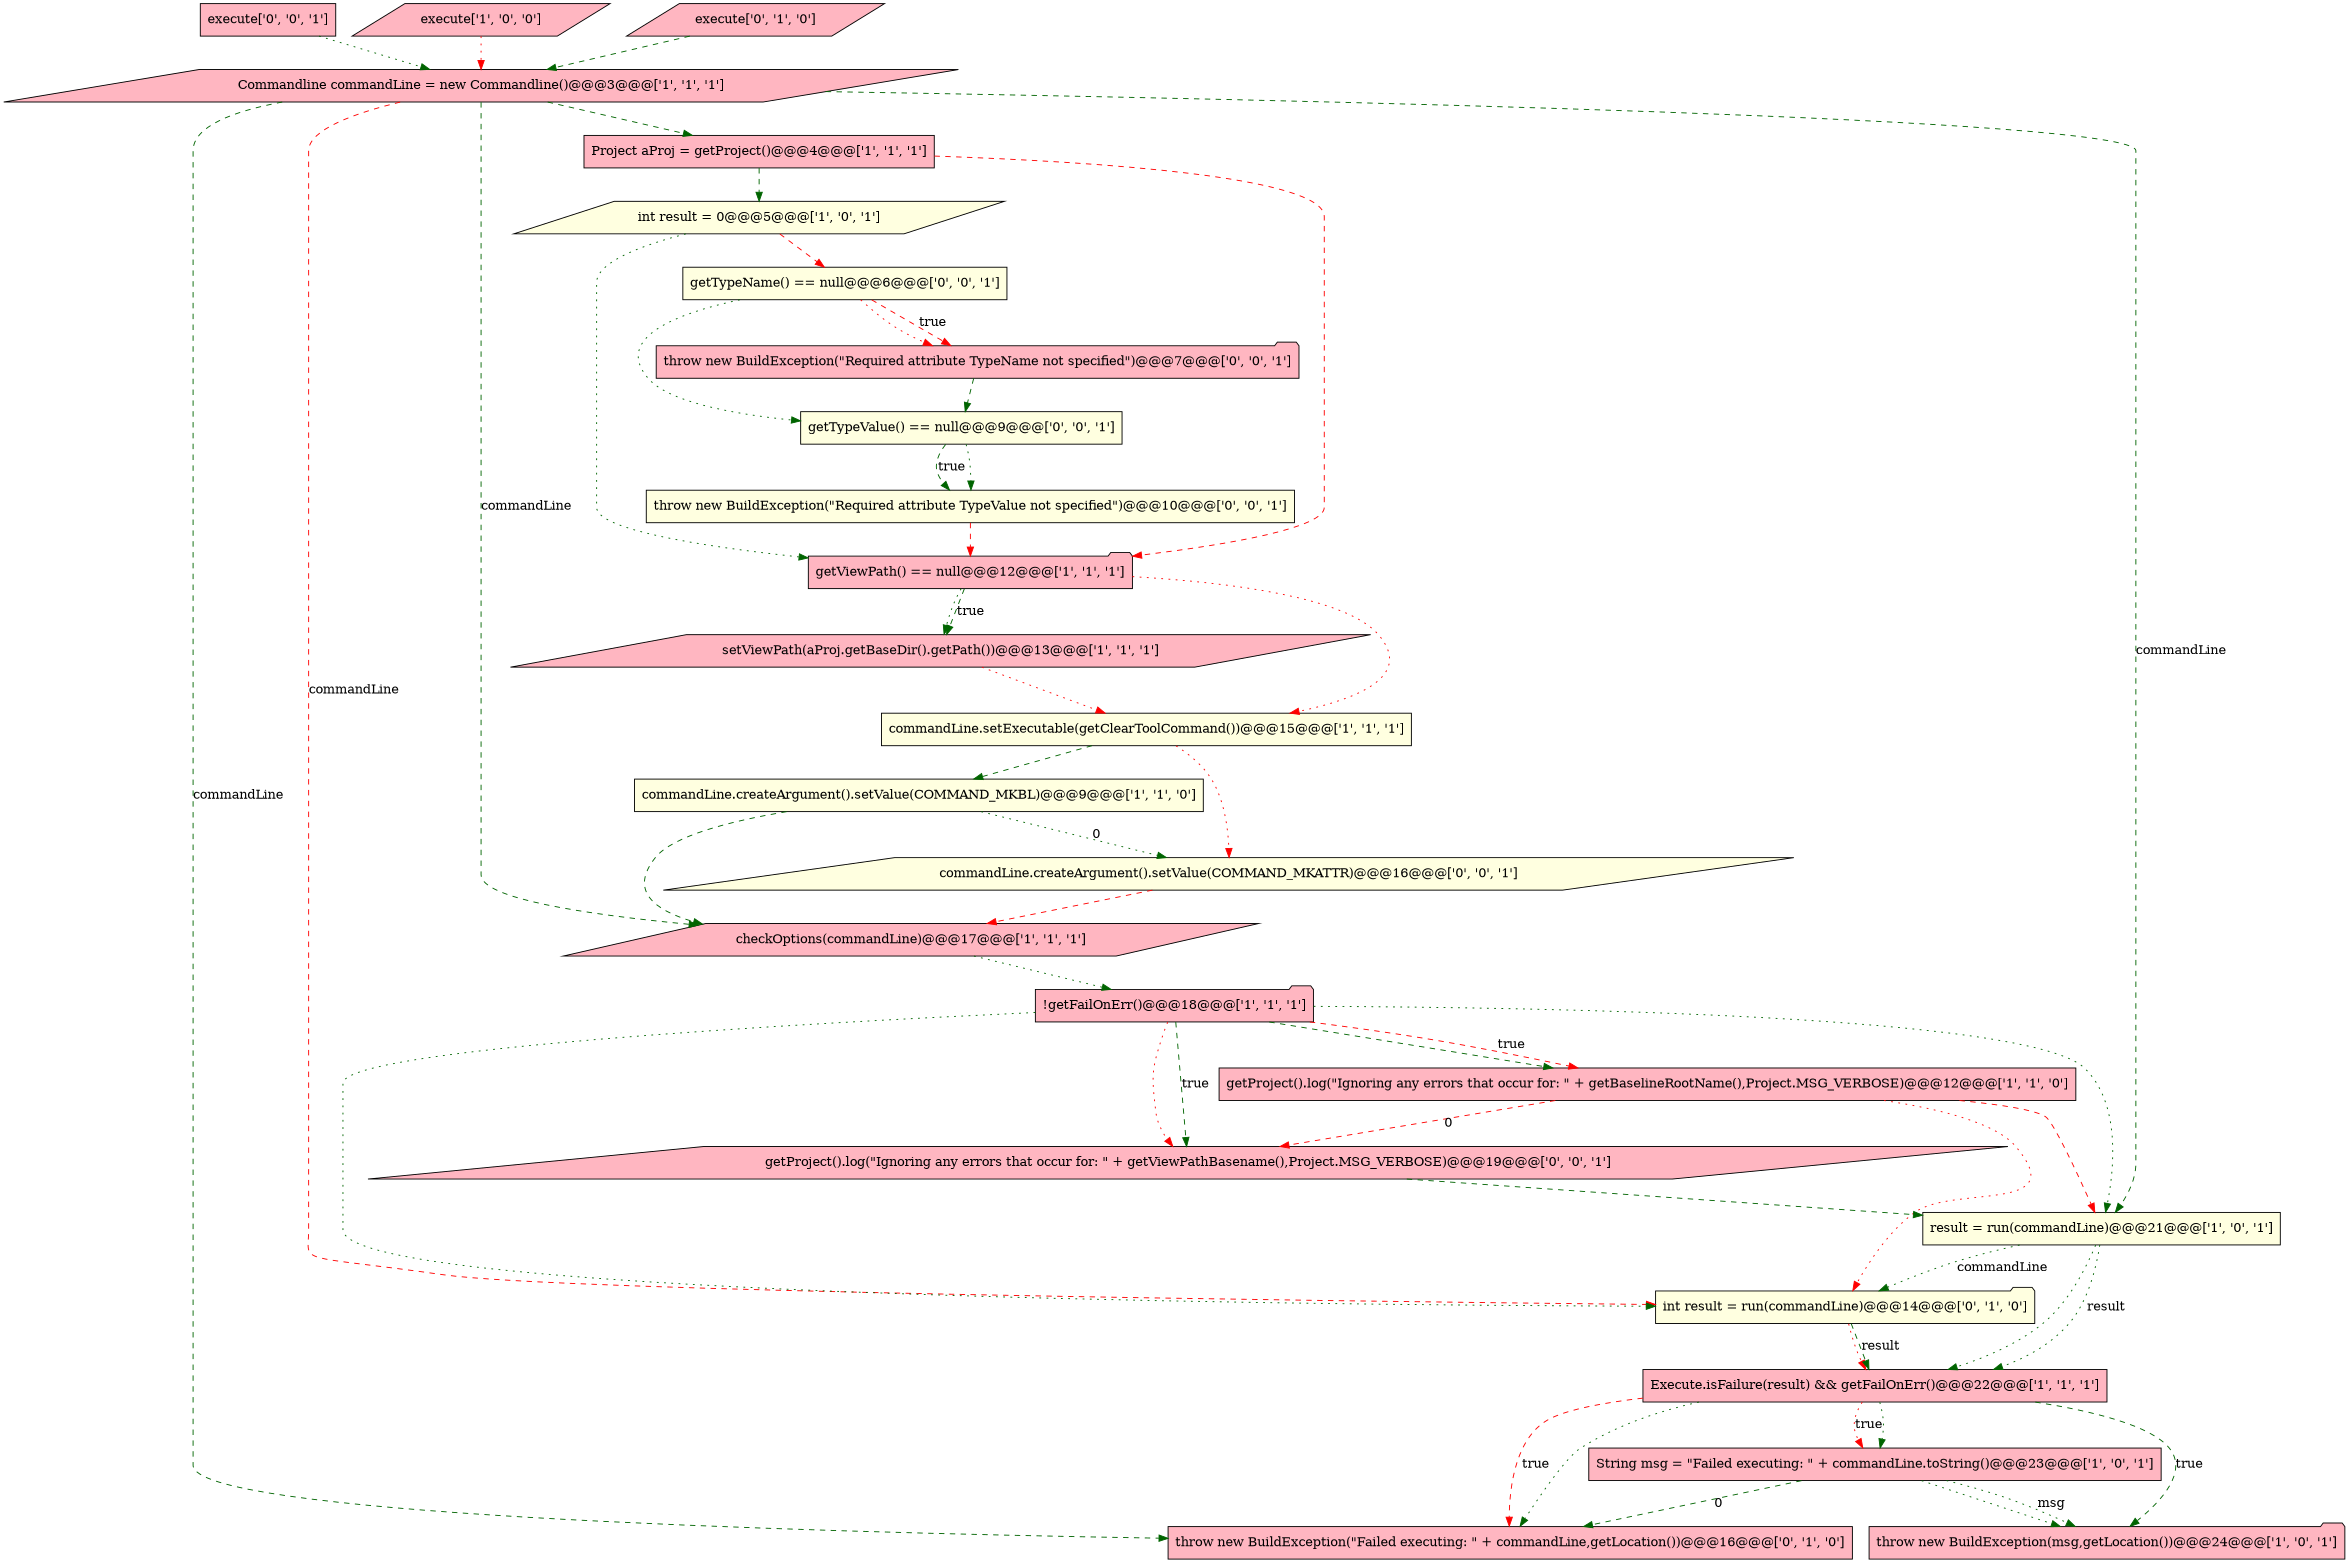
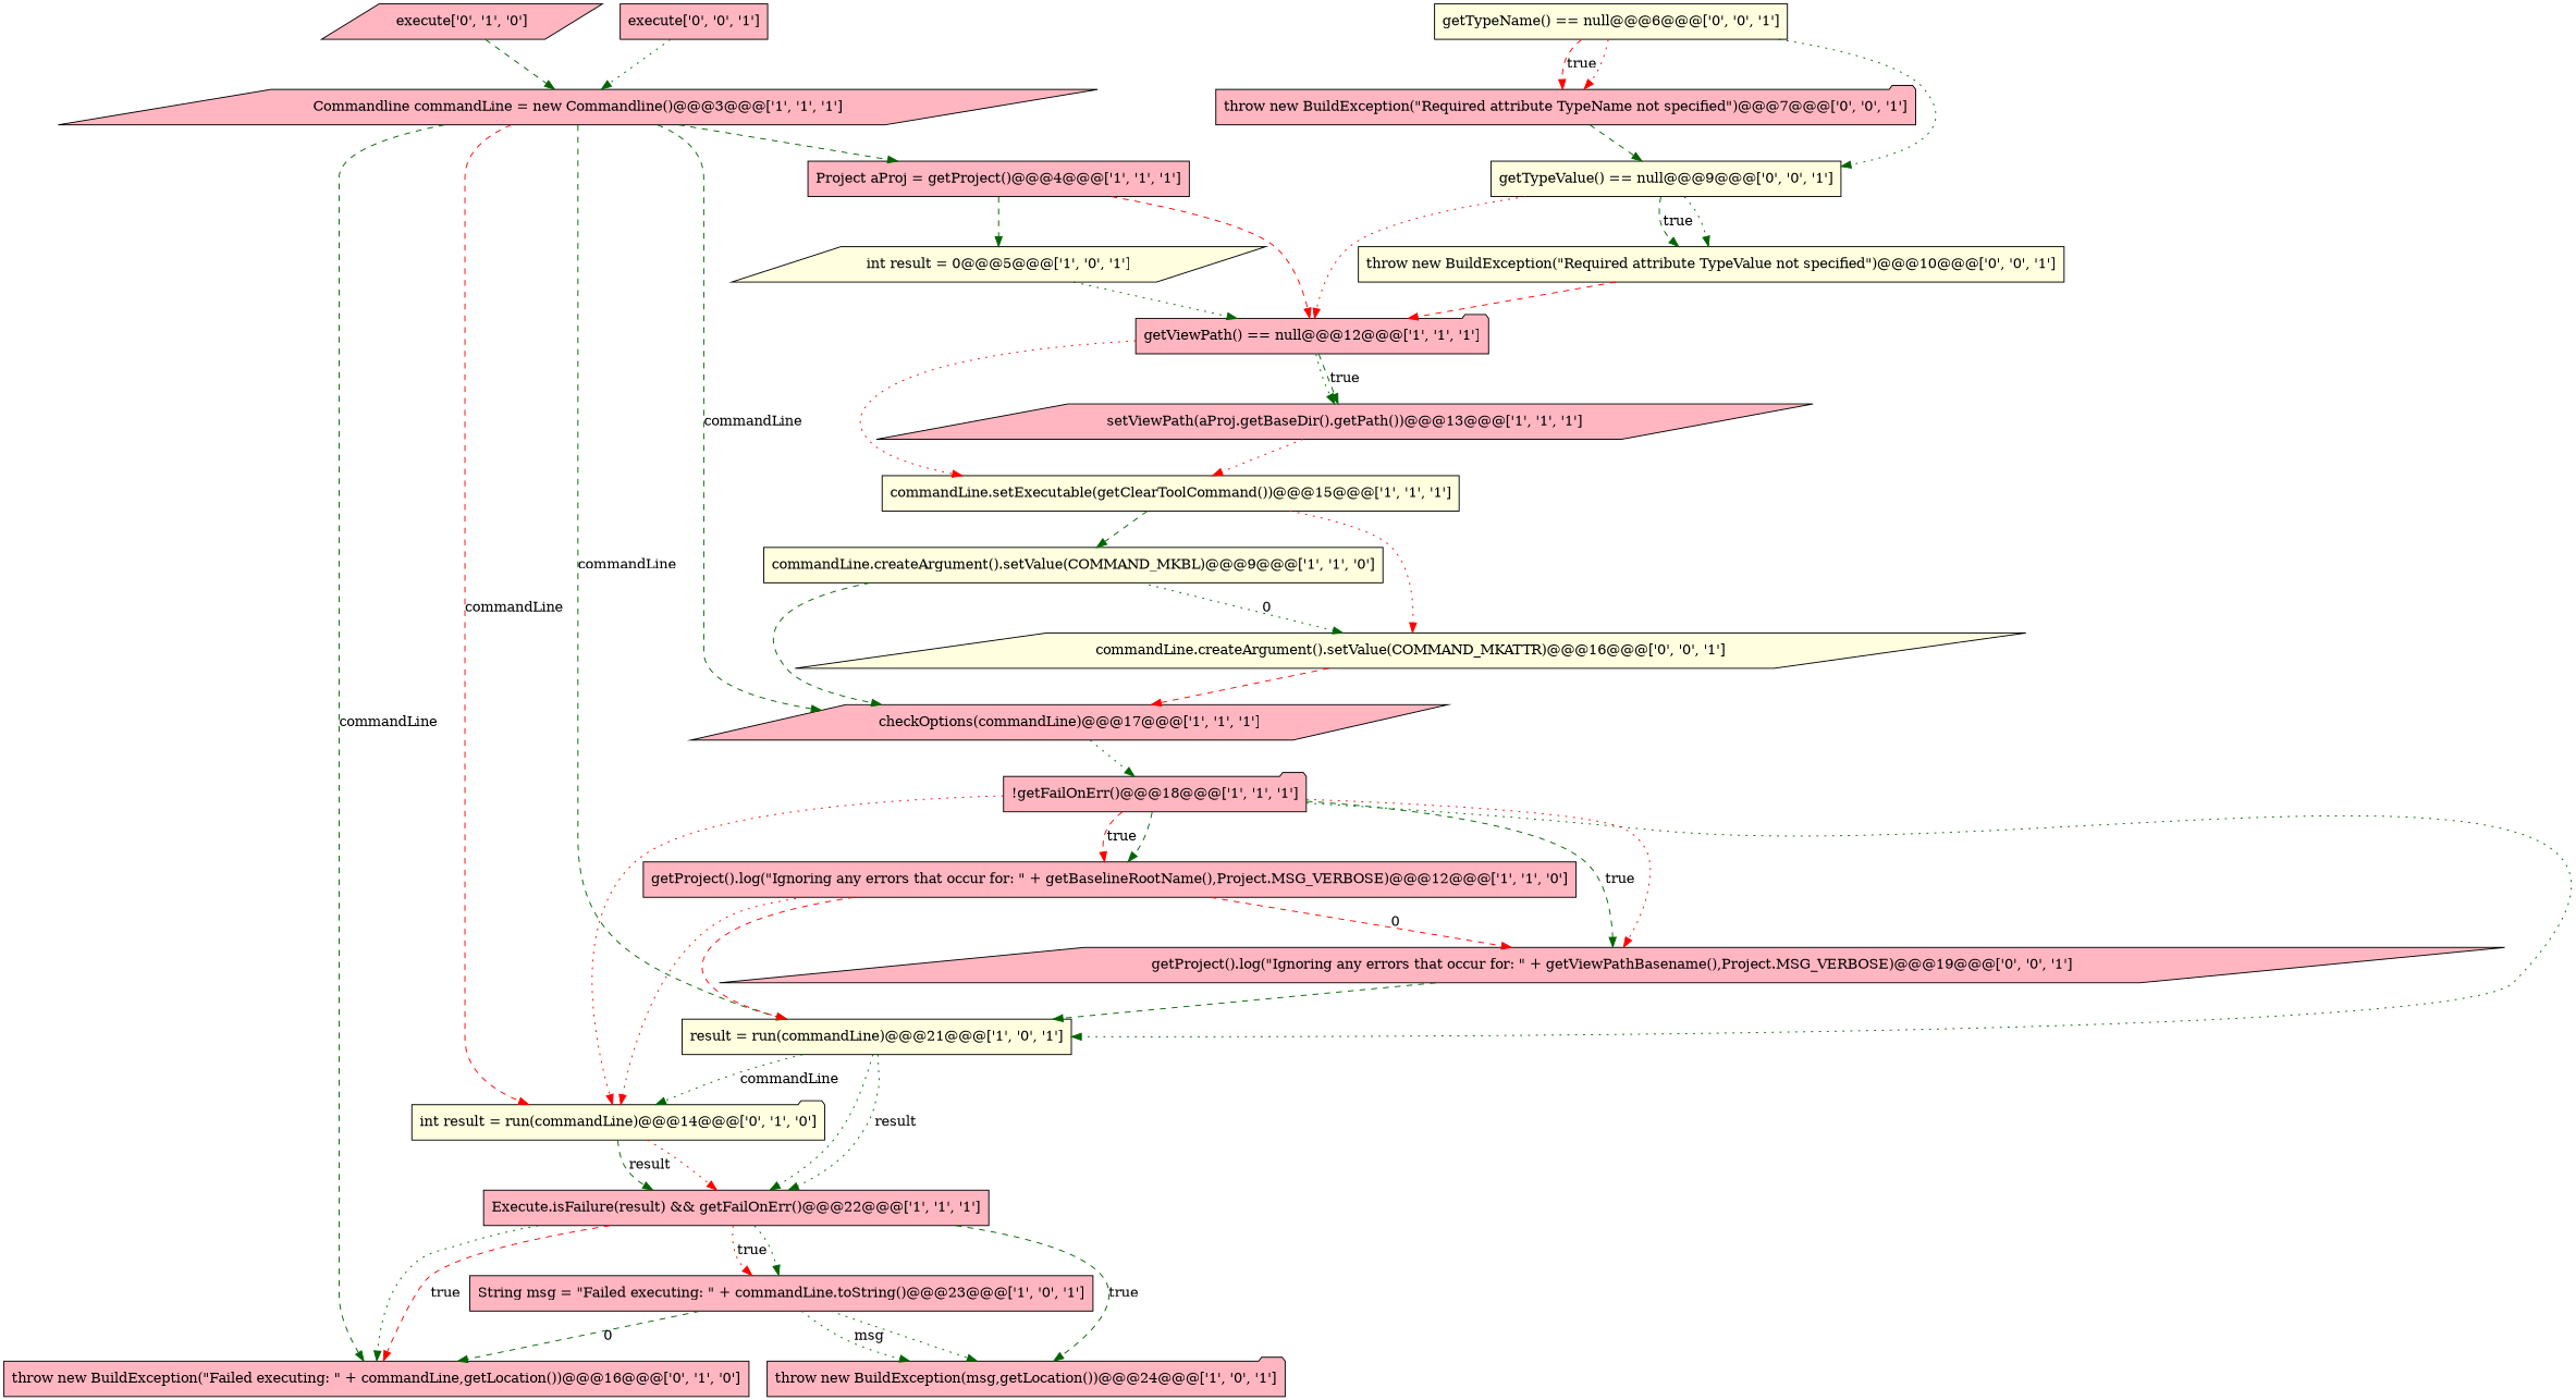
  digraph {
    node [fillcolor=lightpink shape=box style=filled]
    edge [color=darkgreen style=dashed]
    n1 [label="execute['0', '0', '1']"]
    n2 [label="Commandline commandLine = new Commandline()@@@3@@@['1', '1', '1']" shape=parallelogram]
    n3 [fillcolor=lightyellow label="result = run(commandLine)@@@21@@@['1', '0', '1']"]
    n4 [label="checkOptions(commandLine)@@@17@@@['1', '1', '1']" shape=parallelogram]
    n5 [fillcolor=lightyellow label="int result = run(commandLine)@@@14@@@['0', '1', '0']" shape=folder]
    n6 [label="throw new BuildException(\"Failed executing: \" + commandLine,getLocation())@@@16@@@['0', '1', '0']"]
    n7 [label="Project aProj = getProject()@@@4@@@['1', '1', '1']"]
    n8 [label="Execute.isFailure(result) && getFailOnErr()@@@22@@@['1', '1', '1']"]
    n9 [label="!getFailOnErr()@@@18@@@['1', '1', '1']" shape=folder]
    n10 [label="getViewPath() == null@@@12@@@['1', '1', '1']" shape=folder]
    n11 [fillcolor=lightyellow label="int result = 0@@@5@@@['1', '0', '1']" shape=parallelogram]
    n12 [label="String msg = \"Failed executing: \" + commandLine.toString()@@@23@@@['1', '0', '1']"]
    n13 [label="throw new BuildException(msg,getLocation())@@@24@@@['1', '0', '1']" shape=folder]
-   n14 [label="execute['1', '0', '0']" shape=parallelogram]
    n15 [label="throw new BuildException(\"Required attribute TypeName not specified\")@@@7@@@['0', '0', '1']" shape=folder]
    n16 [fillcolor=lightyellow label="getTypeValue() == null@@@9@@@['0', '0', '1']"]
    n17 [fillcolor=lightyellow label="throw new BuildException(\"Required attribute TypeValue not specified\")@@@10@@@['0', '0', '1']"]
    n18 [label="getProject().log(\"Ignoring any errors that occur for: \" + getBaselineRootName(),Project.MSG_VERBOSE)@@@12@@@['1', '1', '0']"]
    n19 [label="getProject().log(\"Ignoring any errors that occur for: \" + getViewPathBasename(),Project.MSG_VERBOSE)@@@19@@@['0', '0', '1']" shape=parallelogram]
    n20 [fillcolor=lightyellow label="commandLine.setExecutable(getClearToolCommand())@@@15@@@['1', '1', '1']"]
    n21 [fillcolor=lightyellow label="commandLine.createArgument().setValue(COMMAND_MKATTR)@@@16@@@['0', '0', '1']" shape=parallelogram]
    n22 [fillcolor=lightyellow label="commandLine.createArgument().setValue(COMMAND_MKBL)@@@9@@@['1', '1', '0']"]
    n23 [label="setViewPath(aProj.getBaseDir().getPath())@@@13@@@['1', '1', '1']" shape=parallelogram]
    n24 [fillcolor=lightyellow label="getTypeName() == null@@@6@@@['0', '0', '1']"]
    n25 [label="execute['0', '1', '0']" shape=parallelogram]
    n1 -> n2 [style=dotted]
    n2 -> n3 [label=commandLine]
    n2 -> n4 [label=commandLine]
    n2 -> n5 [color=red label=commandLine]
    n2 -> n6 [label=commandLine]
    n2 -> n7
    n3 -> n5 [label=commandLine style=dotted]
    n3 -> n8 [style=dotted]
    n3 -> n8 [label=result style=dotted]
    n4 -> n9 [style=dotted]
    n5 -> n8 [color=red style=dotted]
    n5 -> n8 [label=result]
    n7 -> n10 [color=red]
    n7 -> n11
    n8 -> n6 [color=red label=true]
    n8 -> n6 [style=dotted]
    n8 -> n12 [color=red label=true style=dotted]
    n8 -> n12 [style=dotted]
    n8 -> n13 [label=true]
    n9 -> n3 [style=dotted]
-   n9 -> n5 [style=dotted]
+   n9 -> n5 [color=red style=dotted]
    n9 -> n18
    n9 -> n18 [color=red label=true]
    n9 -> n19 [color=red style=dotted]
    n9 -> n19 [label=true]
    n10 -> n20 [color=red style=dotted]
    n10 -> n23 [label=true]
    n10 -> n23 [style=dotted]
    n11 -> n10 [style=dotted]
-   n11 -> n24 [color=red]
    n12 -> n6 [label=0]
    n12 -> n13 [style=dotted]
    n12 -> n13 [label=msg style=dotted]
-   n14 -> n2 [color=red style=dotted]
    n15 -> n16
+   n16 -> n10 [color=red style=dotted]
    n16 -> n17 [style=dotted]
    n16 -> n17 [label=true]
    n17 -> n10 [color=red]
    n18 -> n3 [color=red]
    n18 -> n5 [color=red style=dotted]
    n18 -> n19 [color=red label=0]
    n19 -> n3
    n20 -> n21 [color=red style=dotted]
    n20 -> n22
    n21 -> n4 [color=red]
    n22 -> n4
    n22 -> n21 [label=0 style=dotted]
    n23 -> n20 [color=red style=dotted]
    n24 -> n15 [color=red label=true]
    n24 -> n15 [color=red style=dotted]
    n24 -> n16 [style=dotted]
    n25 -> n2
  }
